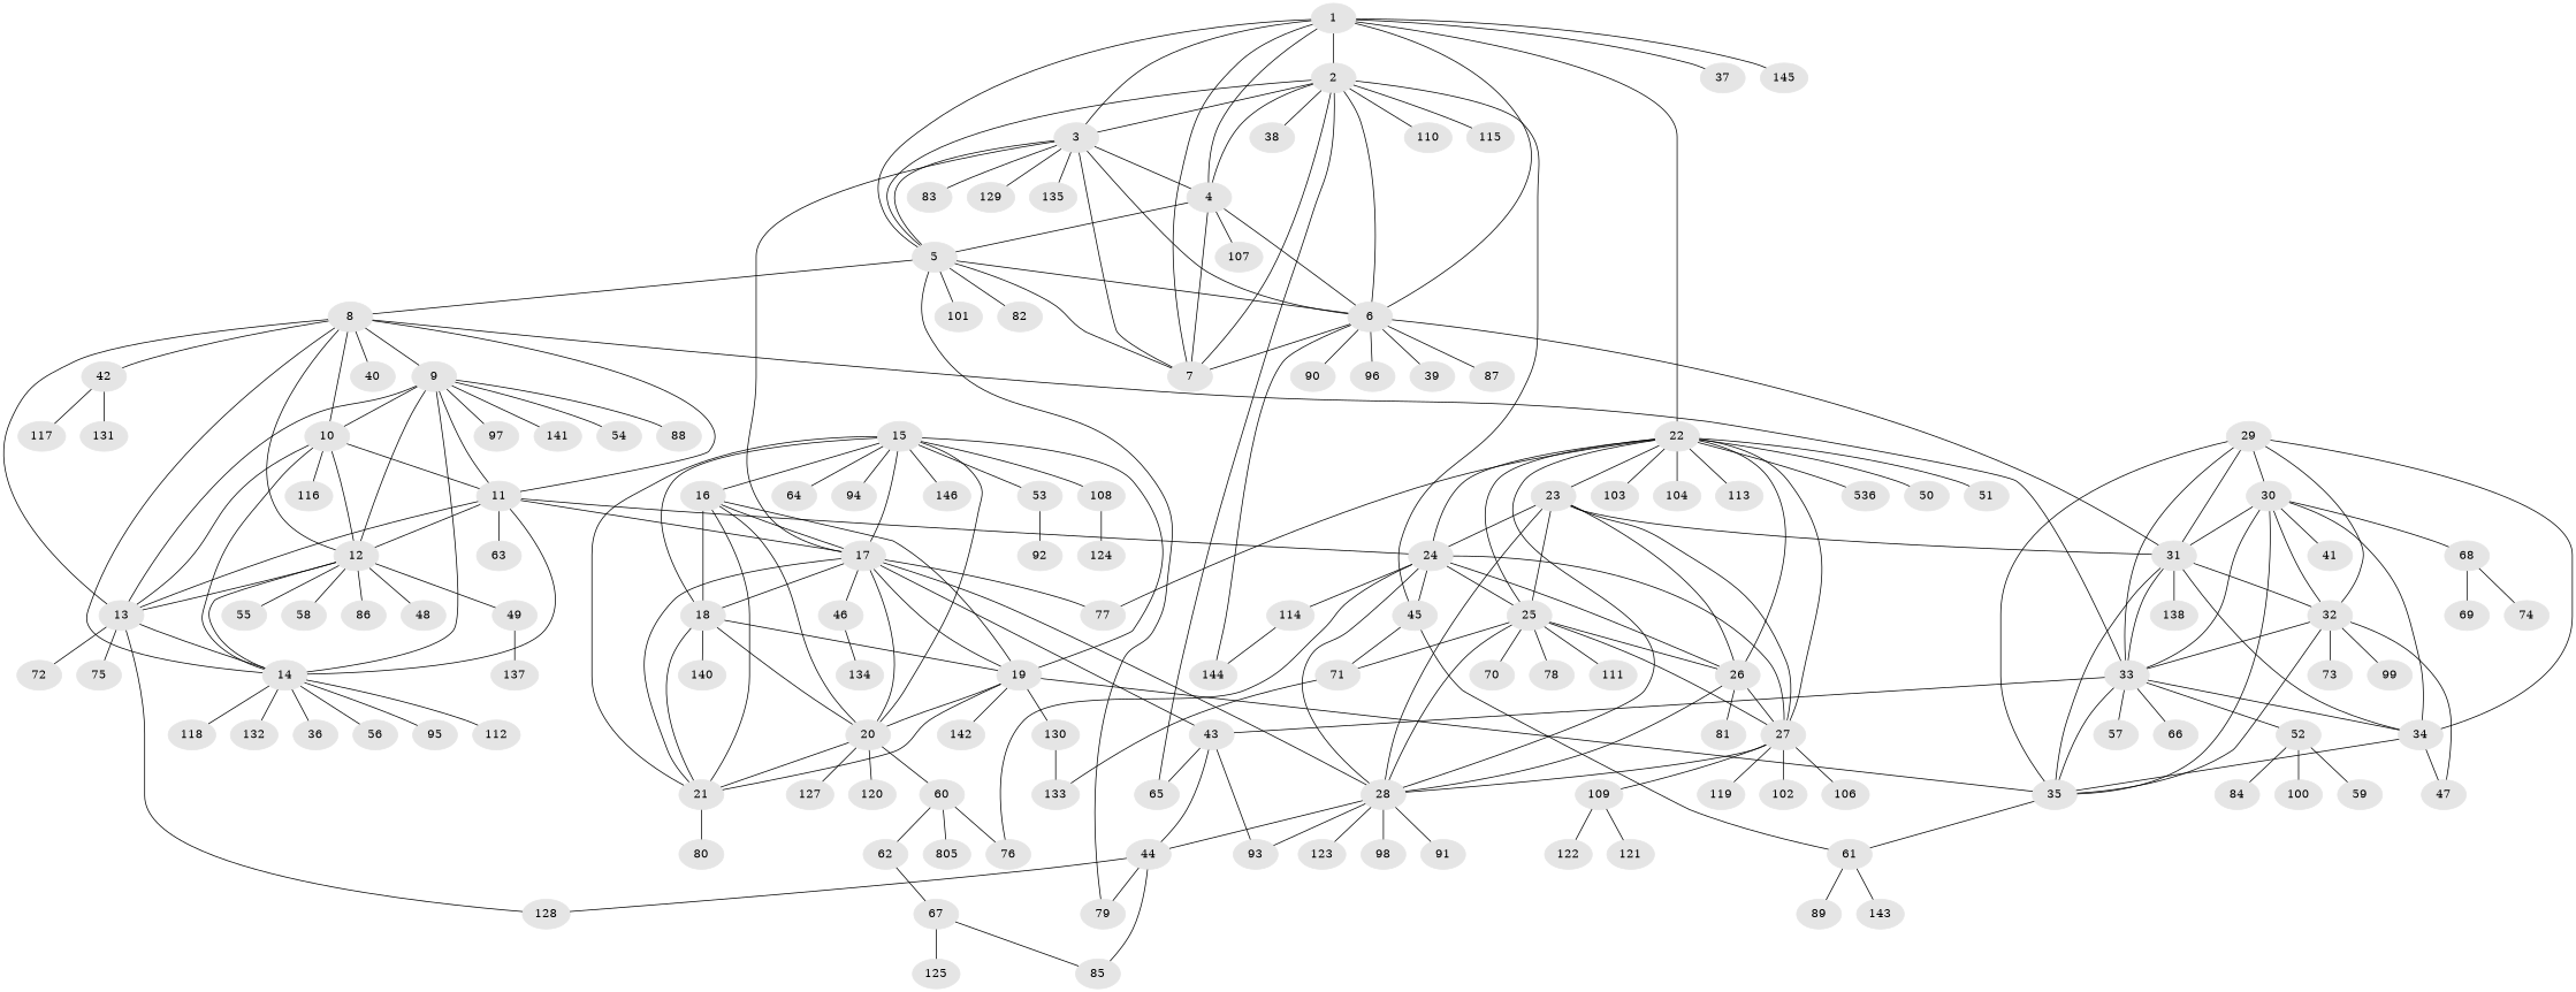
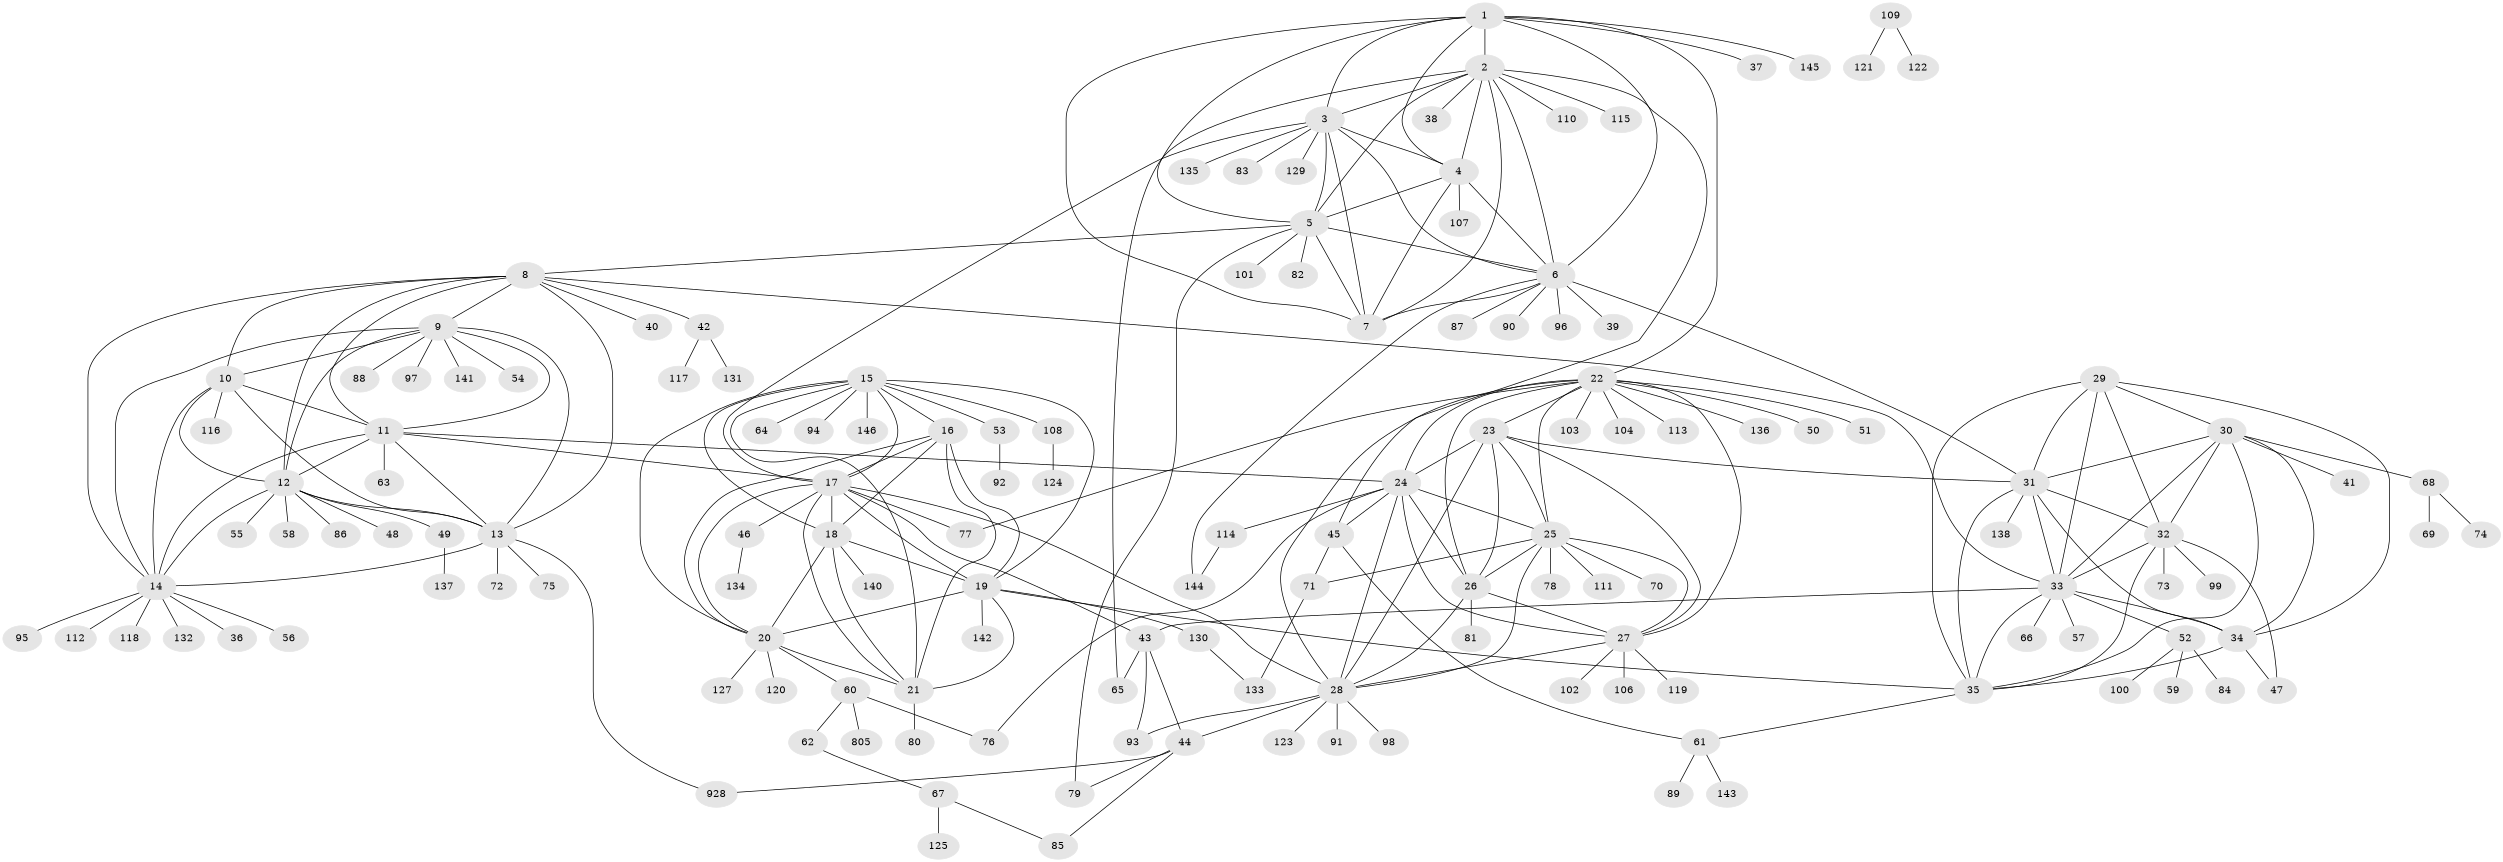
  graph {
    node [color=gray90 style=filled]
    1
    2
    3
    4
    5
    6
    7
    22
    37
    145
    38
    45
    65
    110
    115
    17
    83
    129
    135
    107
    8
    79
    82
    101
    31
    39
    87
    90
    96
    144
    24
    28
    77
    23
    25
    26
    27
    50
    51
    103
    104
    113
-   136 [label=536]
+   136
    71
    61
    18
    19
    20
    21
    43
    46
    9
    10
    11
    12
    13
    14
    33
    40
    42
    35
    32
    34
    138
    54
    88
    97
    141
    116
    63
    48
    49
    55
    58
    86
    72
    75
-   128
+   128 [label=928]
    36
    56
    95
    112
    118
    132
    52
    57
    66
    117
    131
    76
    114
    137
    15
    16
    53
    64
    94
    108
    146
    140
    130
    142
    60
    120
    127
    80
    92
    124
    44
    91
    93
    98
    123
    134
    133
    62
    n117 [label=805]
    70
    78
    111
    81
    102
    106
    109
    119
    121
    122
    85
    29
    30
    41
    68
    73
    99
    47
    69
    74
    59
    84
    100
    89
    143
    67
    125
    1 -- 2
    1 -- 3
    1 -- 4
    1 -- 5
    1 -- 6
    1 -- 7
    1 -- 22
    1 -- 37
    1 -- 145
    2 -- 3
    2 -- 4
    2 -- 5
    2 -- 6
    2 -- 7
    2 -- 38
    2 -- 45
    2 -- 65
    2 -- 110
    2 -- 115
    3 -- 4
    3 -- 5
    3 -- 6
    3 -- 7
    3 -- 17
    3 -- 83
    3 -- 129
    3 -- 135
    4 -- 5
    4 -- 6
    4 -- 7
    4 -- 107
    5 -- 6
    5 -- 7
    5 -- 8
    5 -- 79
    5 -- 82
    5 -- 101
    6 -- 7
    6 -- 31
    6 -- 39
    6 -- 87
    6 -- 90
    6 -- 96
    6 -- 144
    22 -- 24
    22 -- 28
    22 -- 77
    22 -- 23
    22 -- 25
    22 -- 26
    22 -- 27
    22 -- 50
    22 -- 51
    22 -- 103
    22 -- 104
    22 -- 113
    22 -- 136
    45 -- 71
    45 -- 61
    17 -- 28
    17 -- 77
    17 -- 18
    17 -- 19
    17 -- 20
    17 -- 21
    17 -- 43
    17 -- 46
    8 -- 9
    8 -- 10
    8 -- 11
    8 -- 12
    8 -- 13
    8 -- 14
    8 -- 33
    8 -- 40
    8 -- 42
    31 -- 33
    31 -- 35
    31 -- 32
    31 -- 34
    31 -- 138
    24 -- 45
    24 -- 28
    24 -- 25
    24 -- 26
    24 -- 27
    24 -- 76
    24 -- 114
    28 -- 44
    28 -- 91
    28 -- 93
    28 -- 98
    28 -- 123
    23 -- 31
    23 -- 24
    23 -- 28
    23 -- 25
    23 -- 26
    23 -- 27
    25 -- 28
    25 -- 26
    25 -- 27
    25 -- 71
    25 -- 70
    25 -- 78
    25 -- 111
    26 -- 28
    26 -- 27
    26 -- 81
    27 -- 28
    27 -- 102
    27 -- 106
-   27 -- 109
    27 -- 119
    71 -- 133
    61 -- 89
    61 -- 143
    18 -- 19
    18 -- 20
    18 -- 21
    18 -- 140
    19 -- 20
    19 -- 21
    19 -- 35
    19 -- 130
    19 -- 142
    20 -- 21
    20 -- 60
    20 -- 120
    20 -- 127
    21 -- 80
    43 -- 65
    43 -- 44
    43 -- 93
    46 -- 134
    9 -- 10
    9 -- 11
    9 -- 12
    9 -- 13
    9 -- 14
    9 -- 54
    9 -- 88
    9 -- 97
    9 -- 141
    10 -- 11
    10 -- 12
    10 -- 13
    10 -- 14
    10 -- 116
    11 -- 17
    11 -- 24
    11 -- 12
    11 -- 13
    11 -- 14
    11 -- 63
    12 -- 13
    12 -- 14
    12 -- 48
    12 -- 49
    12 -- 55
    12 -- 58
    12 -- 86
    13 -- 14
    13 -- 72
    13 -- 75
    13 -- 128
    14 -- 36
    14 -- 56
    14 -- 95
    14 -- 112
    14 -- 118
    14 -- 132
    33 -- 43
    33 -- 35
    33 -- 34
    33 -- 52
    33 -- 57
    33 -- 66
    42 -- 117
    42 -- 131
    35 -- 61
    32 -- 33
    32 -- 35
    32 -- 73
    32 -- 99
    32 -- 47
    34 -- 35
    34 -- 47
    49 -- 137
    52 -- 59
    52 -- 84
    52 -- 100
    114 -- 144
    15 -- 17
    15 -- 18
    15 -- 19
    15 -- 20
    15 -- 21
    15 -- 16
    15 -- 53
    15 -- 64
    15 -- 94
    15 -- 108
    15 -- 146
    16 -- 17
    16 -- 18
    16 -- 19
    16 -- 20
    16 -- 21
    53 -- 92
    108 -- 124
    130 -- 133
    60 -- 76
    60 -- 62
    60 -- n117
    44 -- 79
    44 -- 128
    44 -- 85
    62 -- 67
    109 -- 121
    109 -- 122
    29 -- 31
    29 -- 33
    29 -- 35
    29 -- 32
    29 -- 34
    29 -- 30
    30 -- 31
    30 -- 33
    30 -- 35
    30 -- 32
    30 -- 34
    30 -- 41
    30 -- 68
    68 -- 69
    68 -- 74
    67 -- 85
    67 -- 125
  }
